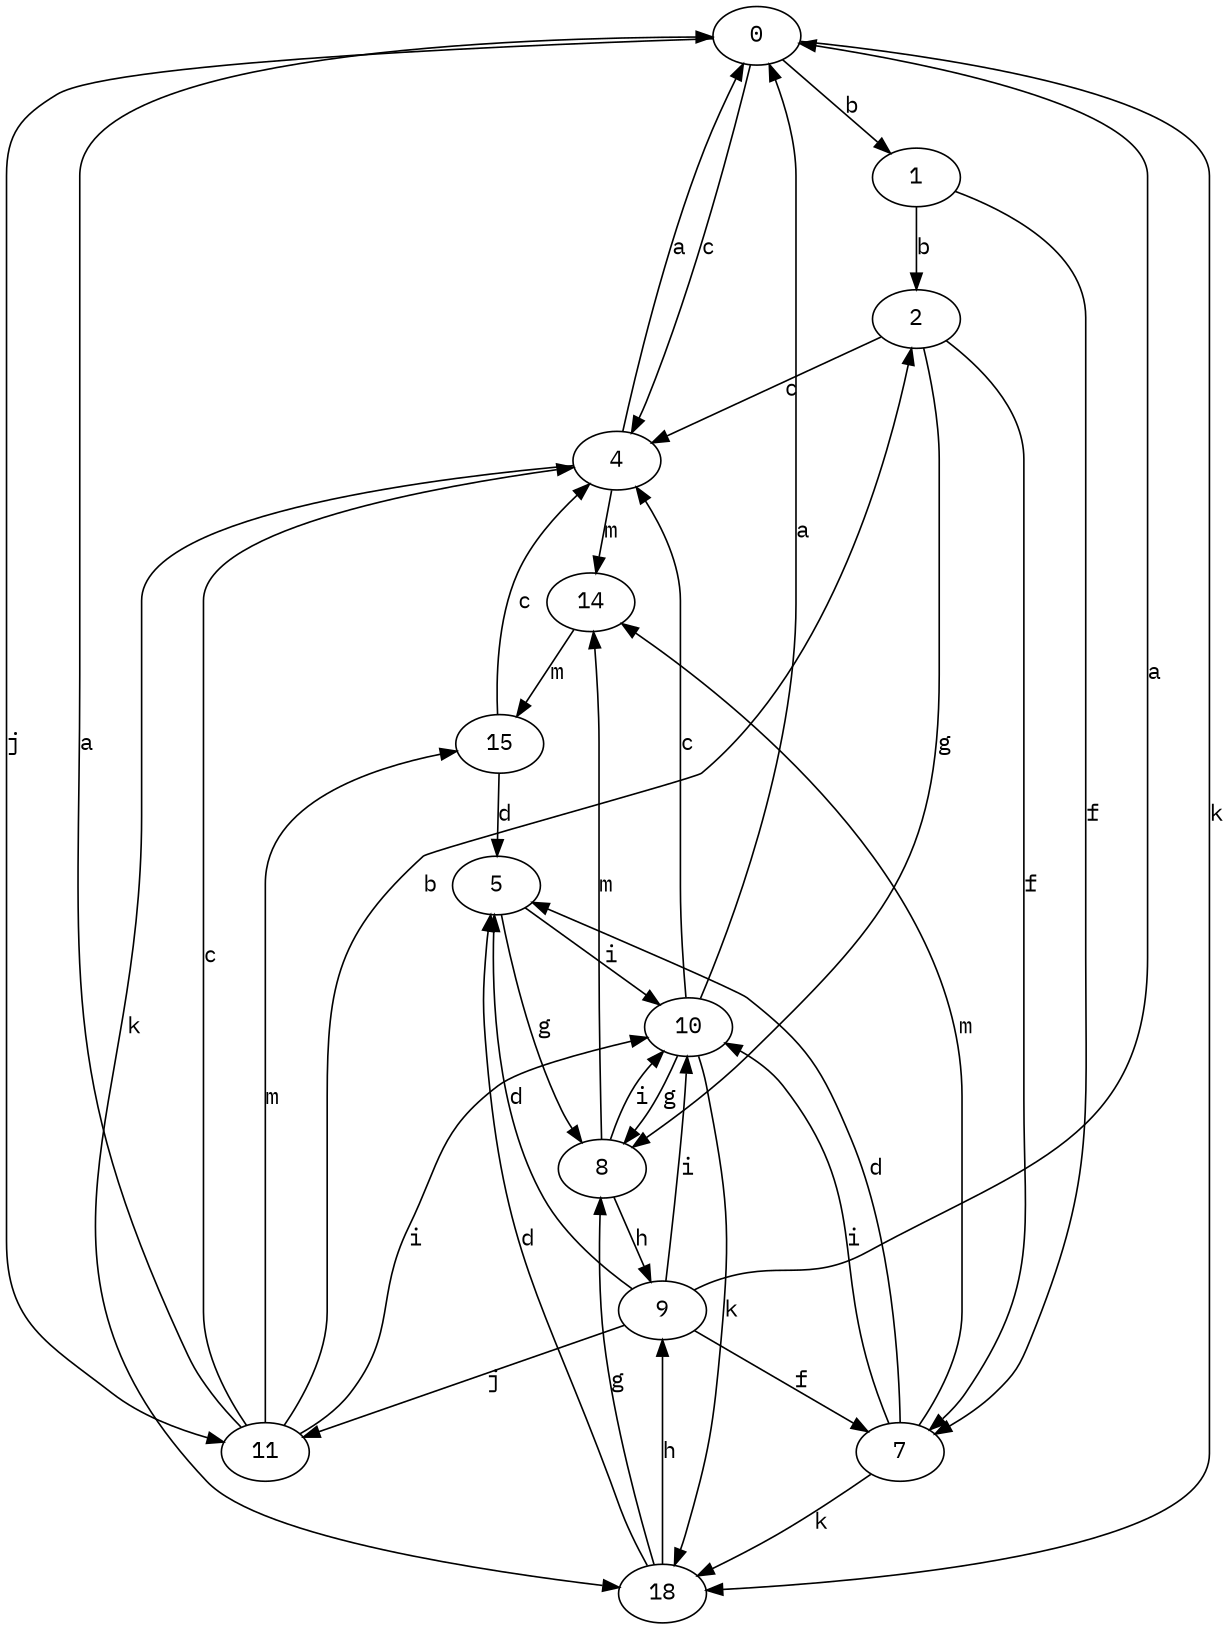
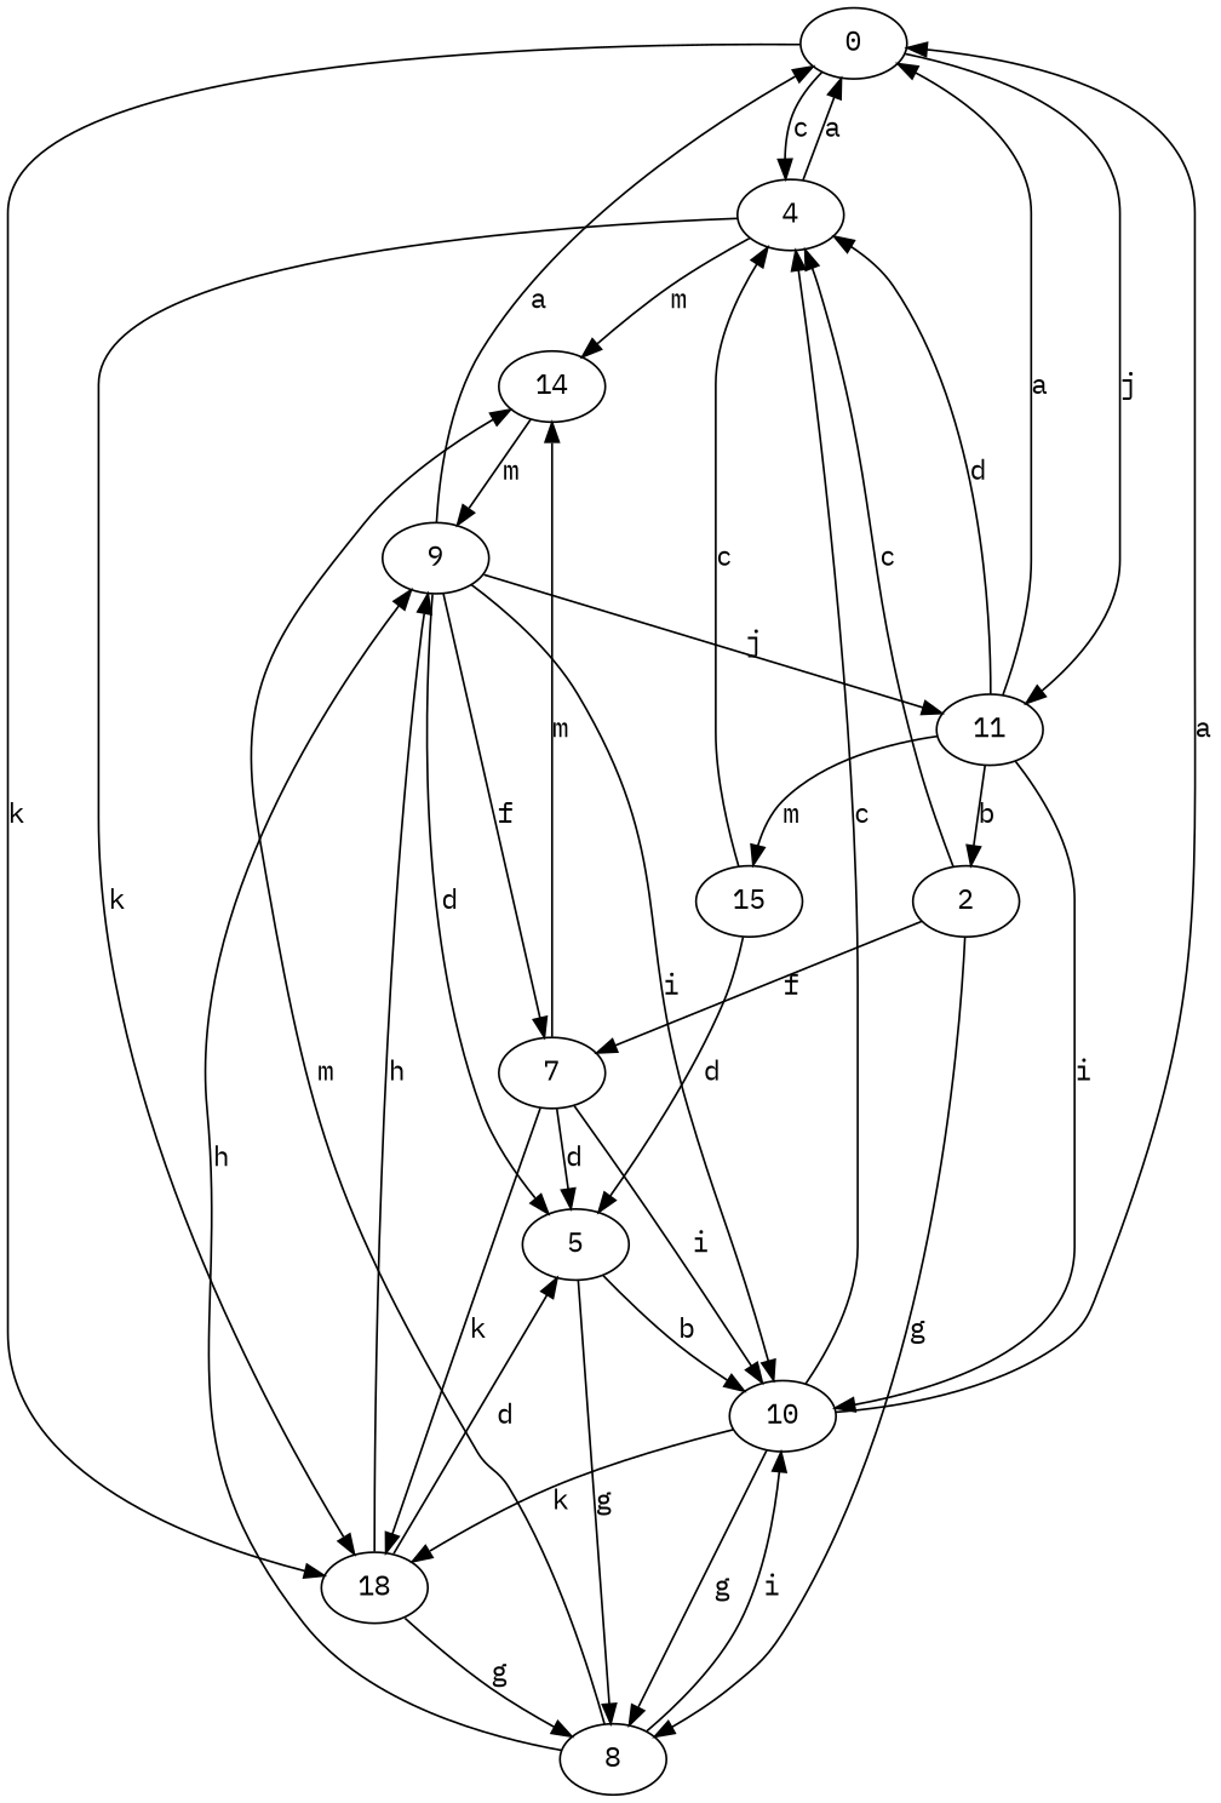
  strict digraph {
    fontname="IBM Plex Mono"
    node [fontname="IBM Plex Mono"]
    edge [fontname="IBM Plex Mono"]
    0
-   1
    4
    11
    n5 [label=18]
    2
    7
    14
    10
    15
    8
    5
    9
-   0 -> 1 [label=b]
    0 -> 4 [label=c]
    0 -> 11 [label=j]
    0 -> n5 [label=k]
-   1 -> 2 [label=b]
-   1 -> 7 [label=f]
    4 -> 0 [label=a]
    4 -> n5 [label=k]
    4 -> 14 [label=m]
    11 -> 0 [label=a]
-   11 -> 4 [label=c]
+   11 -> 4 [label=d]
    11 -> 2 [label=b]
    11 -> 10 [label=i]
    11 -> 15 [label=m]
    n5 -> 8 [label=g]
    n5 -> 5 [label=d]
    n5 -> 9 [label=h]
    2 -> 4 [label=c]
    2 -> 7 [label=f]
    2 -> 8 [label=g]
    7 -> n5 [label=k]
    7 -> 14 [label=m]
    7 -> 10 [label=i]
    7 -> 5 [label=d]
-   14 -> 15 [label=m]
+   14 -> 9 [label=m]
    10 -> 0 [label=a]
    10 -> 4 [label=c]
    10 -> n5 [label=k]
    10 -> 8 [label=g]
    15 -> 4 [label=c]
    15 -> 5 [label=d]
    8 -> 14 [label=m]
    8 -> 10 [label=i]
    8 -> 9 [label=h]
-   5 -> 10 [label=i]
+   5 -> 10 [label=b]
    5 -> 8 [label=g]
    9 -> 0 [label=a]
    9 -> 11 [label=j]
    9 -> 7 [label=f]
    9 -> 10 [label=i]
    9 -> 5 [label=d]
  }
